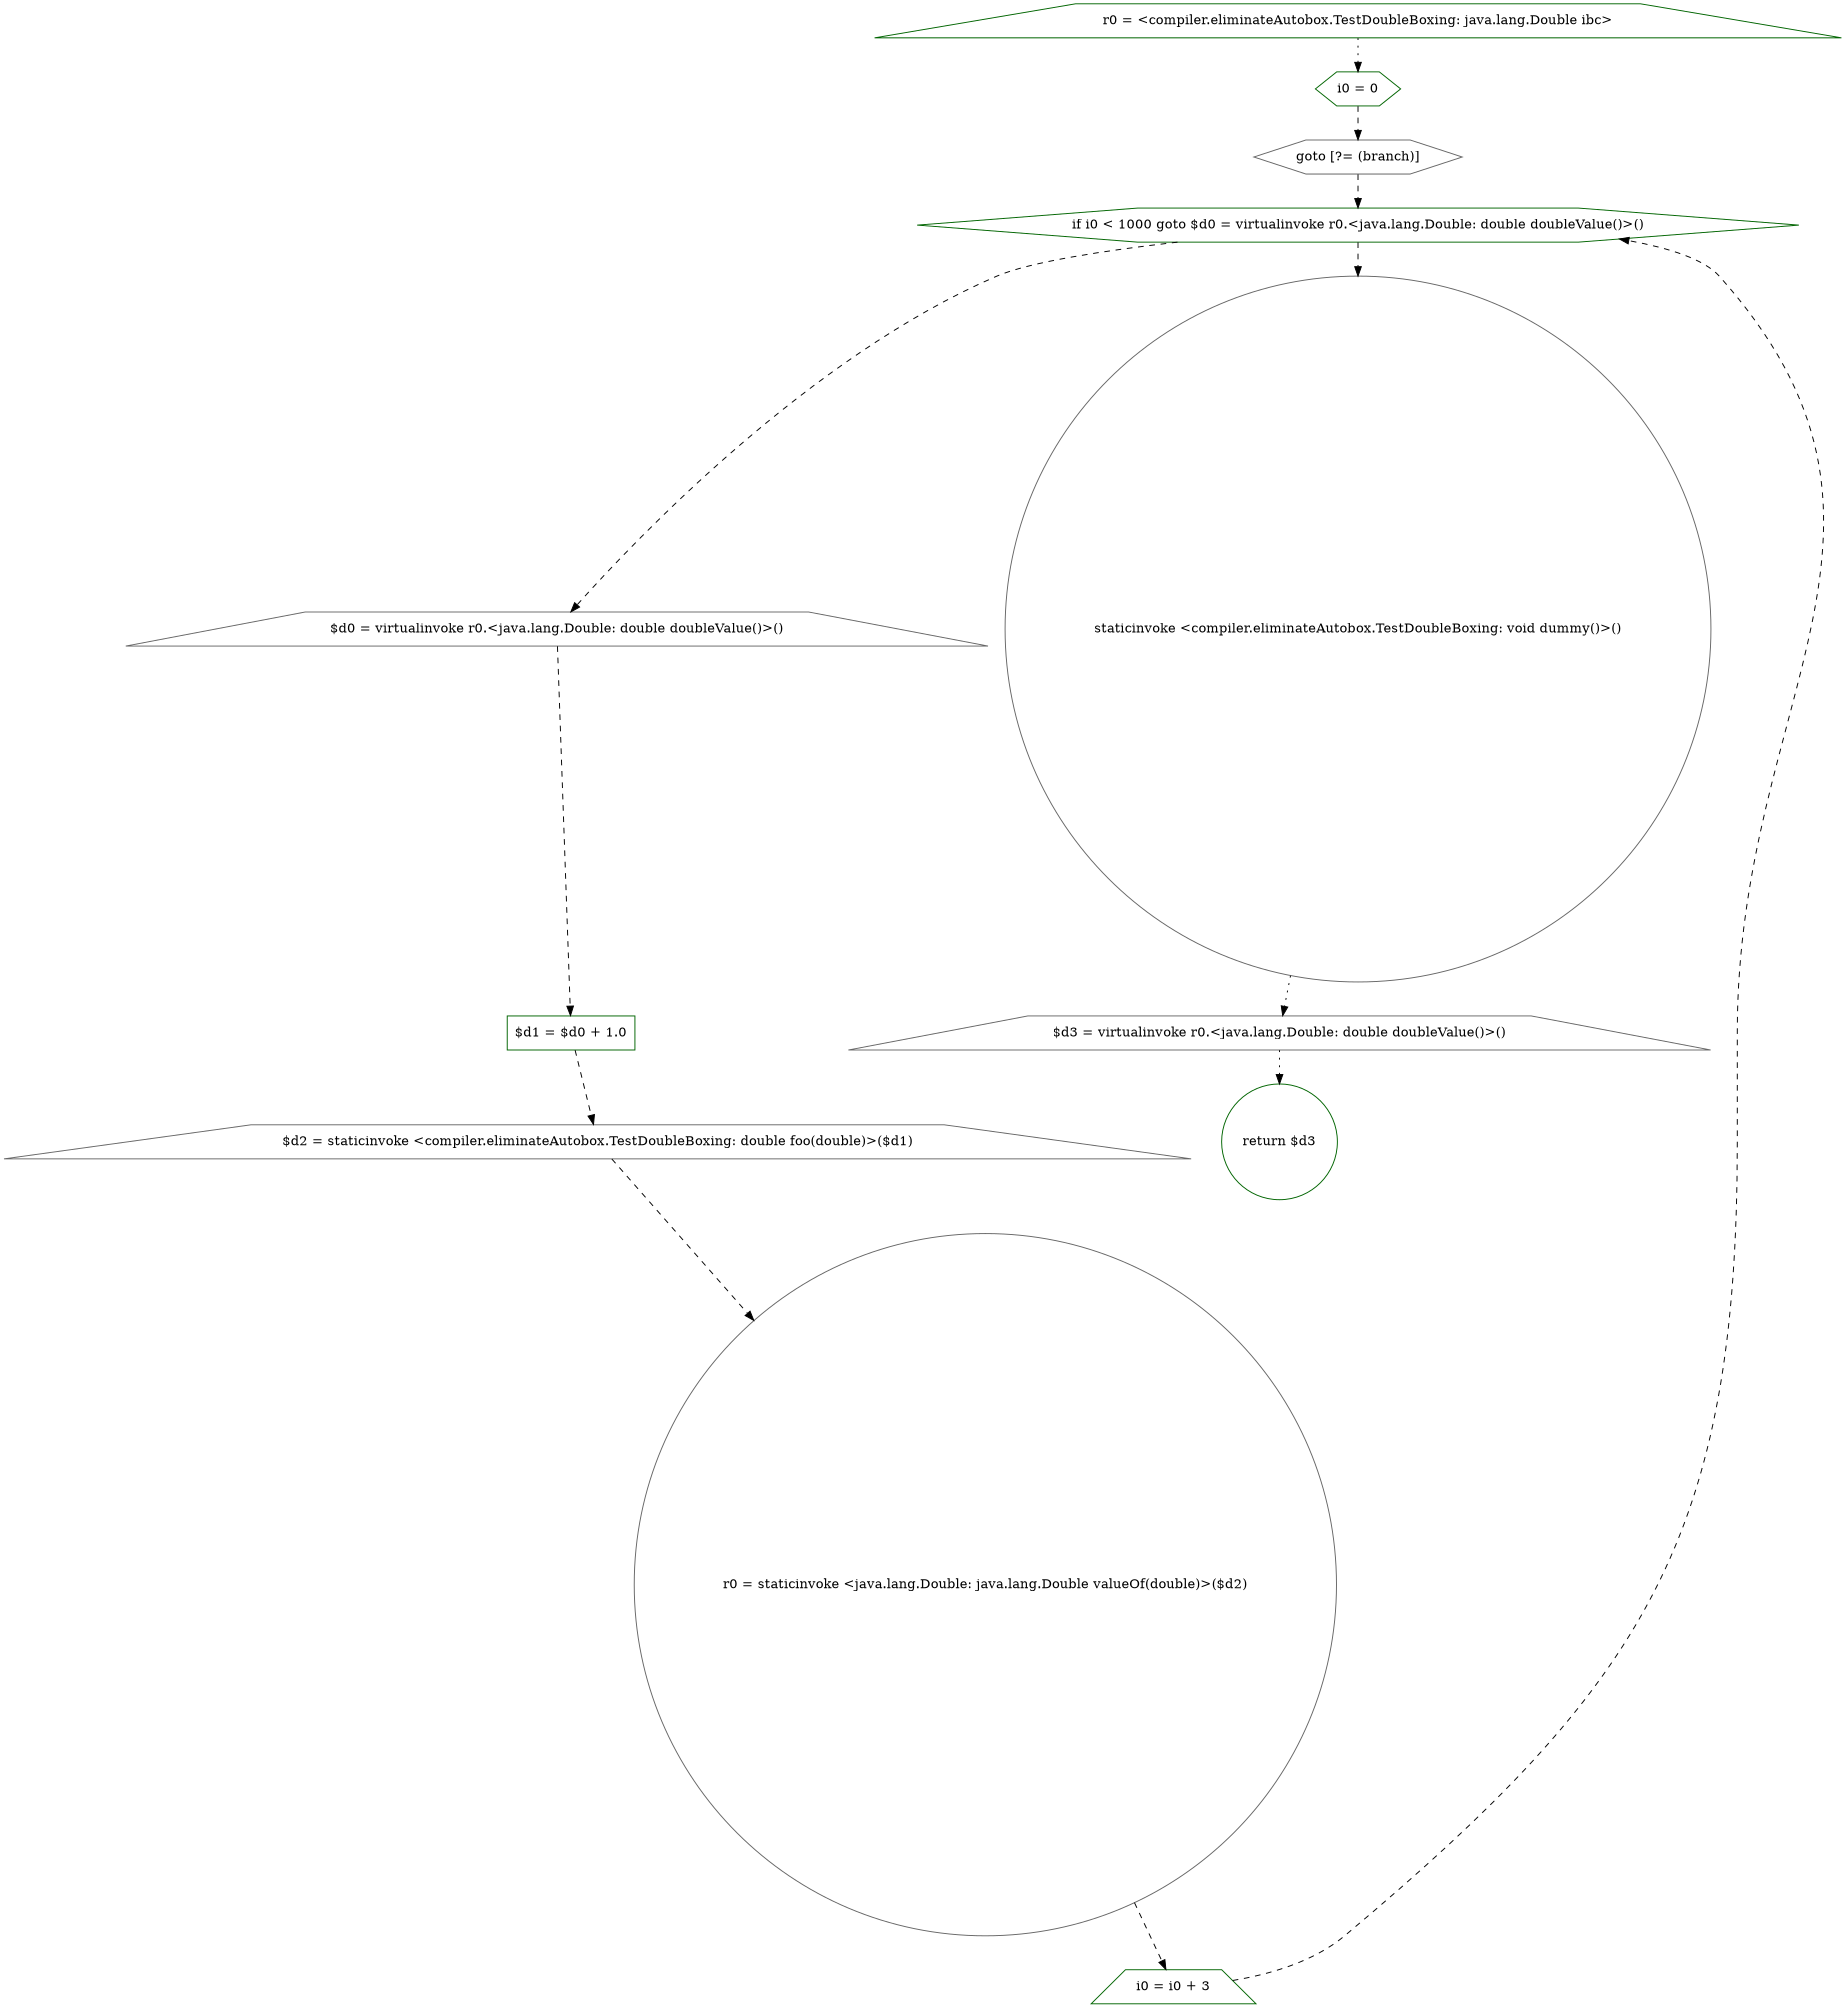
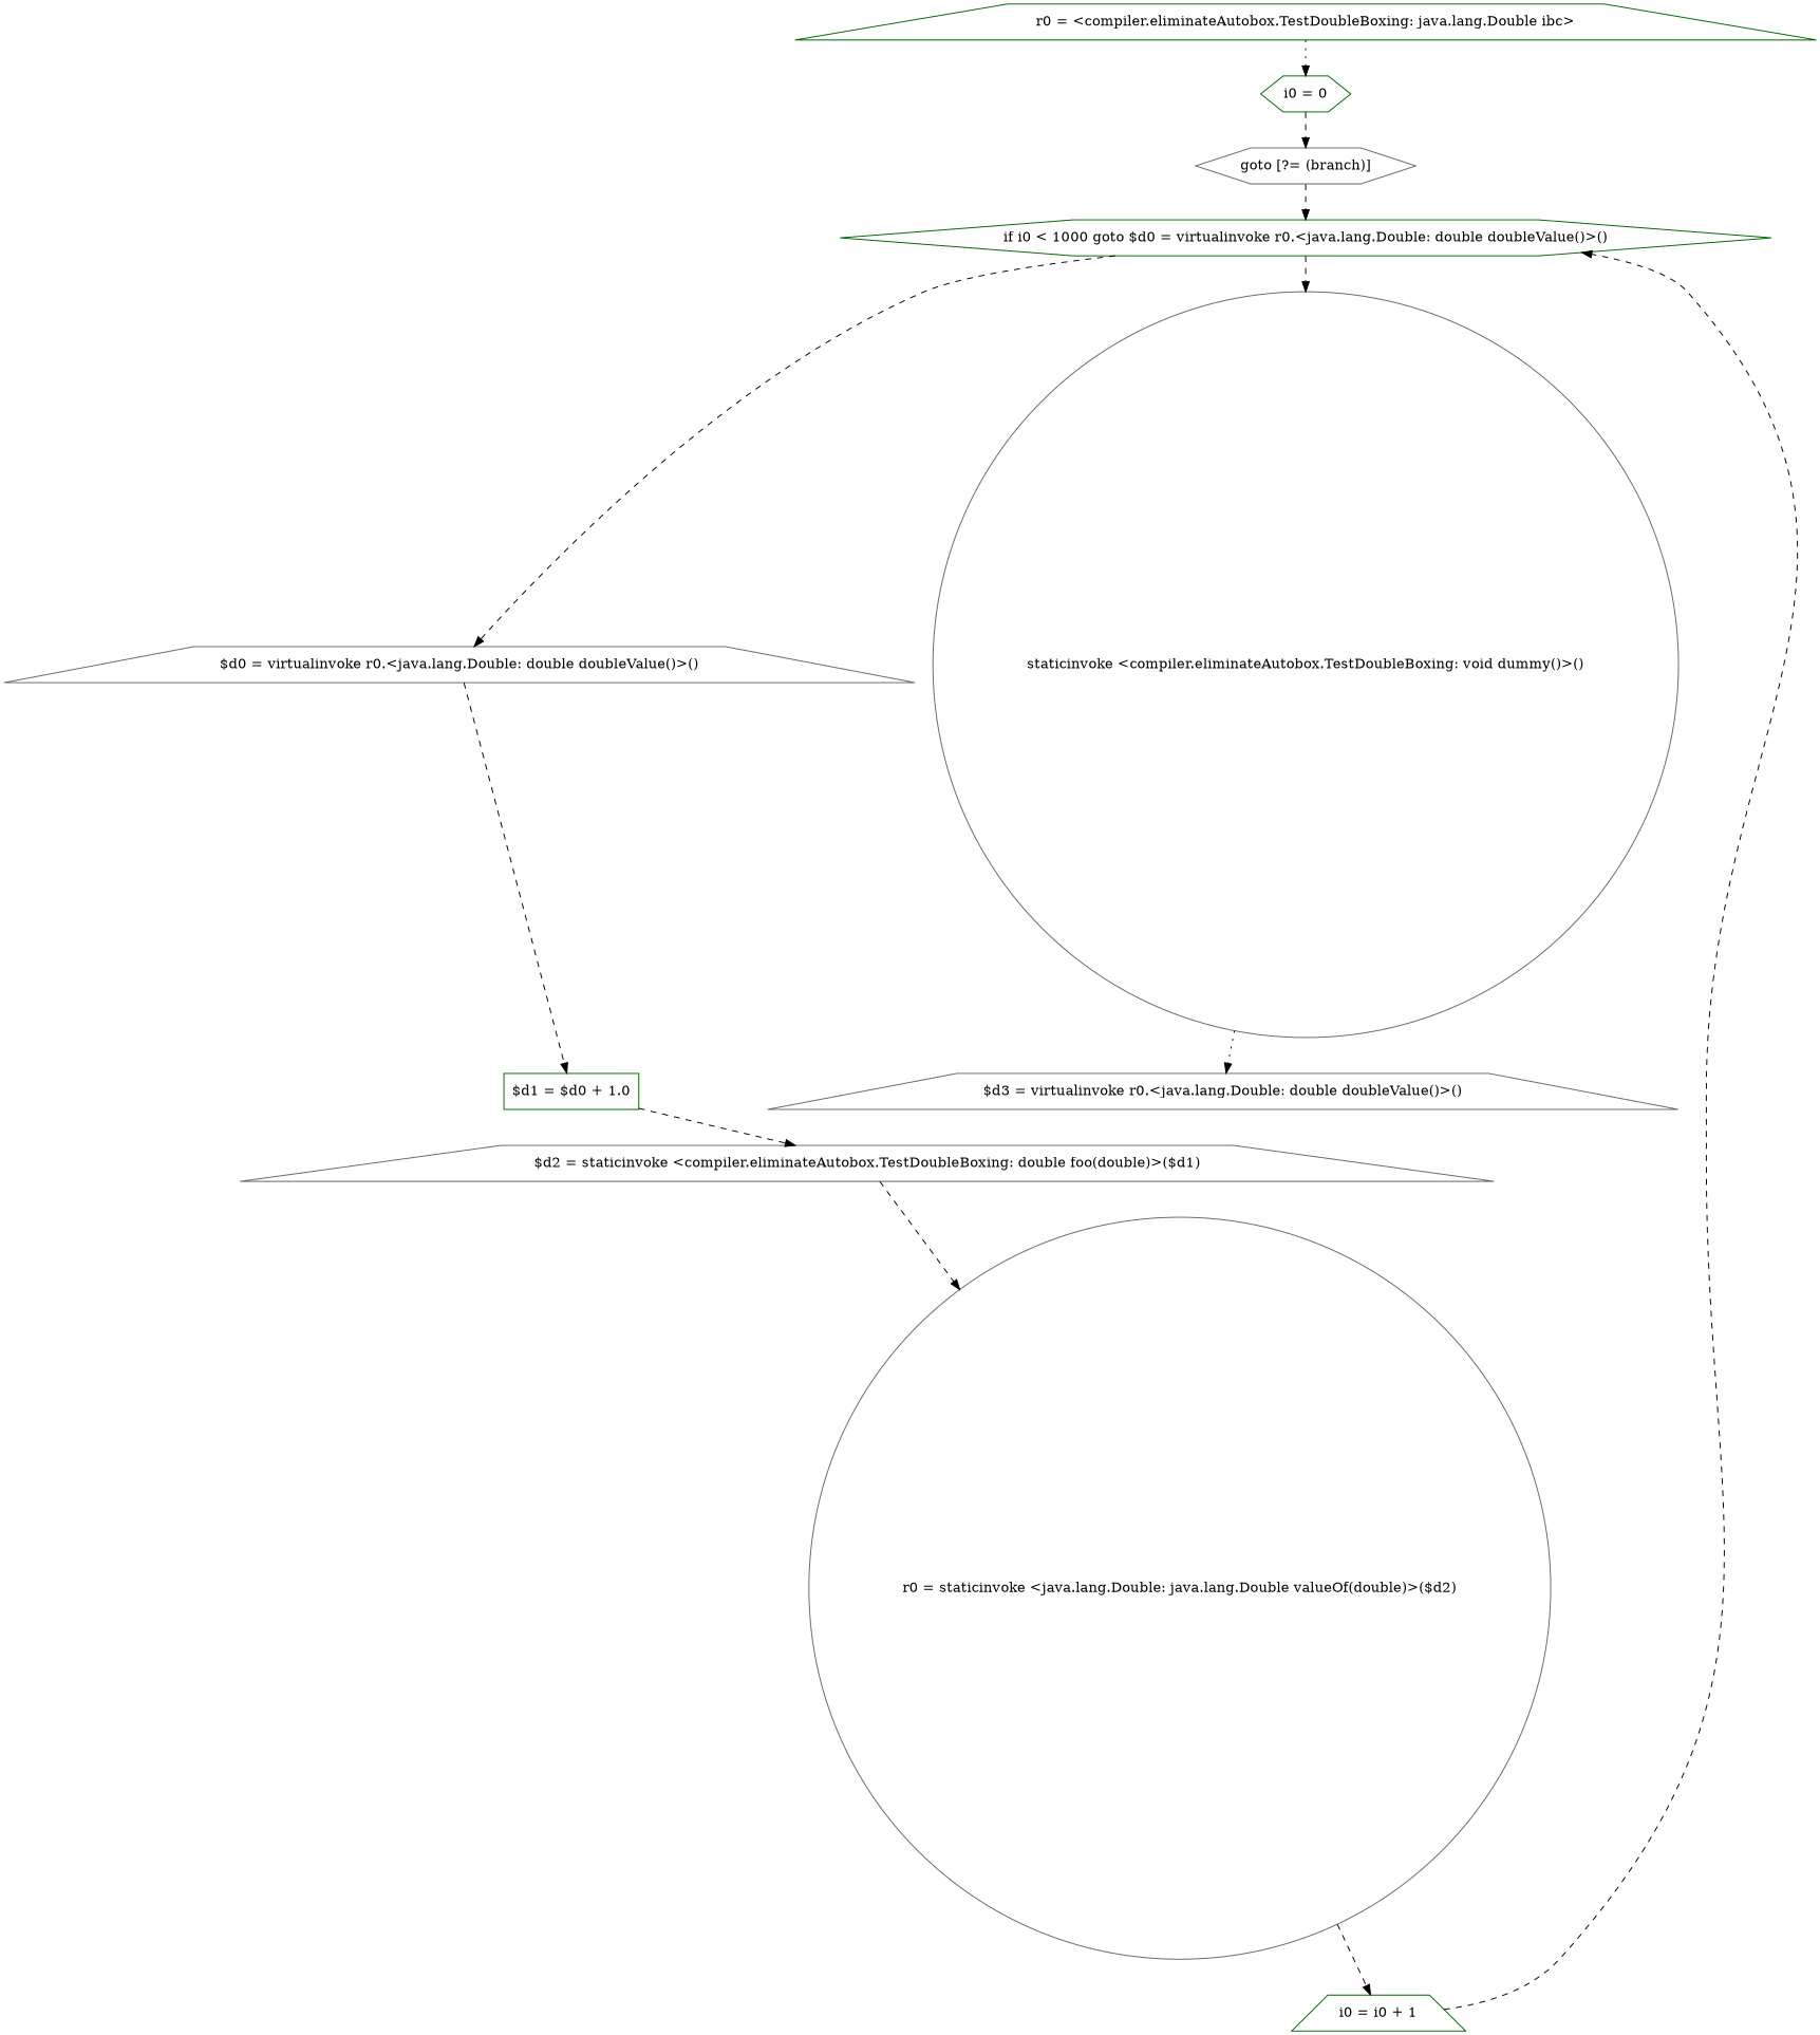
  digraph {
    node [color=darkgreen shape=trapezium]
    edge [style=dashed]
    "i0 = 0" [shape=hexagon]
    "r0 = <compiler.eliminateAutobox.TestDoubleBoxing: java.lang.Double ibc>"
    "goto [?= (branch)]" [color=gray40 shape=hexagon]
    "if i0 < 1000 goto $d0 = virtualinvoke r0.<java.lang.Double: double doubleValue()>()" [shape=hexagon]
    "$d0 = virtualinvoke r0.<java.lang.Double: double doubleValue()>()" [color=gray40]
    "staticinvoke <compiler.eliminateAutobox.TestDoubleBoxing: void dummy()>()" [color=gray40 shape=circle]
    "$d1 = $d0 + 1.0" [shape=box]
    "$d2 = staticinvoke <compiler.eliminateAutobox.TestDoubleBoxing: double foo(double)>($d1)" [color=gray40]
    "r0 = staticinvoke <java.lang.Double: java.lang.Double valueOf(double)>($d2)" [color=gray40 shape=circle]
-   "i0 = i0 + 1" [label="i0 = i0 + 3"]
+   "i0 = i0 + 1"
    "$d3 = virtualinvoke r0.<java.lang.Double: double doubleValue()>()" [color=gray40]
-   "return $d3" [shape=circle]
    "i0 = 0" -> "goto [?= (branch)]"
    "r0 = <compiler.eliminateAutobox.TestDoubleBoxing: java.lang.Double ibc>" -> "i0 = 0" [style=dotted]
    "goto [?= (branch)]" -> "if i0 < 1000 goto $d0 = virtualinvoke r0.<java.lang.Double: double doubleValue()>()"
    "if i0 < 1000 goto $d0 = virtualinvoke r0.<java.lang.Double: double doubleValue()>()" -> "$d0 = virtualinvoke r0.<java.lang.Double: double doubleValue()>()"
    "if i0 < 1000 goto $d0 = virtualinvoke r0.<java.lang.Double: double doubleValue()>()" -> "staticinvoke <compiler.eliminateAutobox.TestDoubleBoxing: void dummy()>()"
    "$d0 = virtualinvoke r0.<java.lang.Double: double doubleValue()>()" -> "$d1 = $d0 + 1.0"
    "staticinvoke <compiler.eliminateAutobox.TestDoubleBoxing: void dummy()>()" -> "$d3 = virtualinvoke r0.<java.lang.Double: double doubleValue()>()" [style=dotted]
    "$d1 = $d0 + 1.0" -> "$d2 = staticinvoke <compiler.eliminateAutobox.TestDoubleBoxing: double foo(double)>($d1)"
    "$d2 = staticinvoke <compiler.eliminateAutobox.TestDoubleBoxing: double foo(double)>($d1)" -> "r0 = staticinvoke <java.lang.Double: java.lang.Double valueOf(double)>($d2)"
    "r0 = staticinvoke <java.lang.Double: java.lang.Double valueOf(double)>($d2)" -> "i0 = i0 + 1"
    "i0 = i0 + 1" -> "if i0 < 1000 goto $d0 = virtualinvoke r0.<java.lang.Double: double doubleValue()>()"
-   "$d3 = virtualinvoke r0.<java.lang.Double: double doubleValue()>()" -> "return $d3" [style=dotted]
  }
